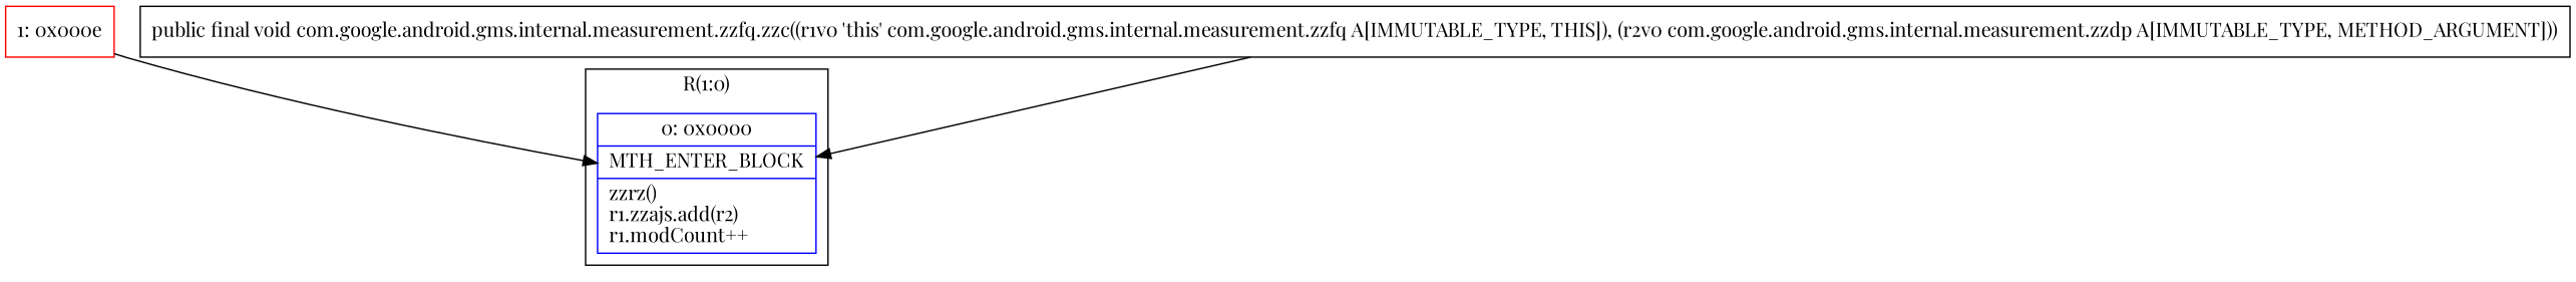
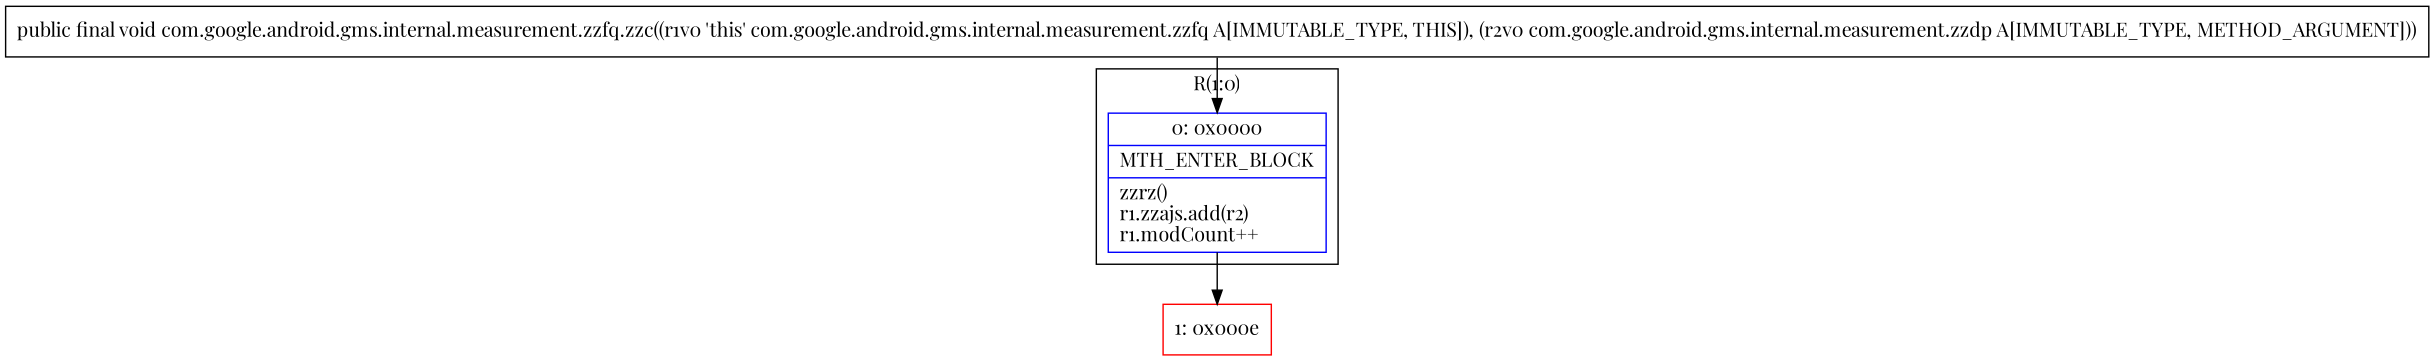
  digraph {
    fontname="Playfair Display"
    node [shape=record fontname="Playfair Display"]
    edge [fontname="Playfair Display"]
    n1 [color=blue label="{0\:\ 0x0000|MTH_ENTER_BLOCK\l|zzrz()\lr1.zzajs.add(r2)\lr1.modCount++\l}"]
    n2 [color=red label="{1\:\ 0x000e}"]
    n3 [label="{public final void com.google.android.gms.internal.measurement.zzfq.zzc((r1v0 'this' com.google.android.gms.internal.measurement.zzfq A[IMMUTABLE_TYPE, THIS]), (r2v0 com.google.android.gms.internal.measurement.zzdp A[IMMUTABLE_TYPE, METHOD_ARGUMENT])) }"]
    subgraph cluster_1 {
      label="R(1:0)"
      n1
    }
-   n2 -> n1
+   n1 -> n2
    n3 -> n1
  }
